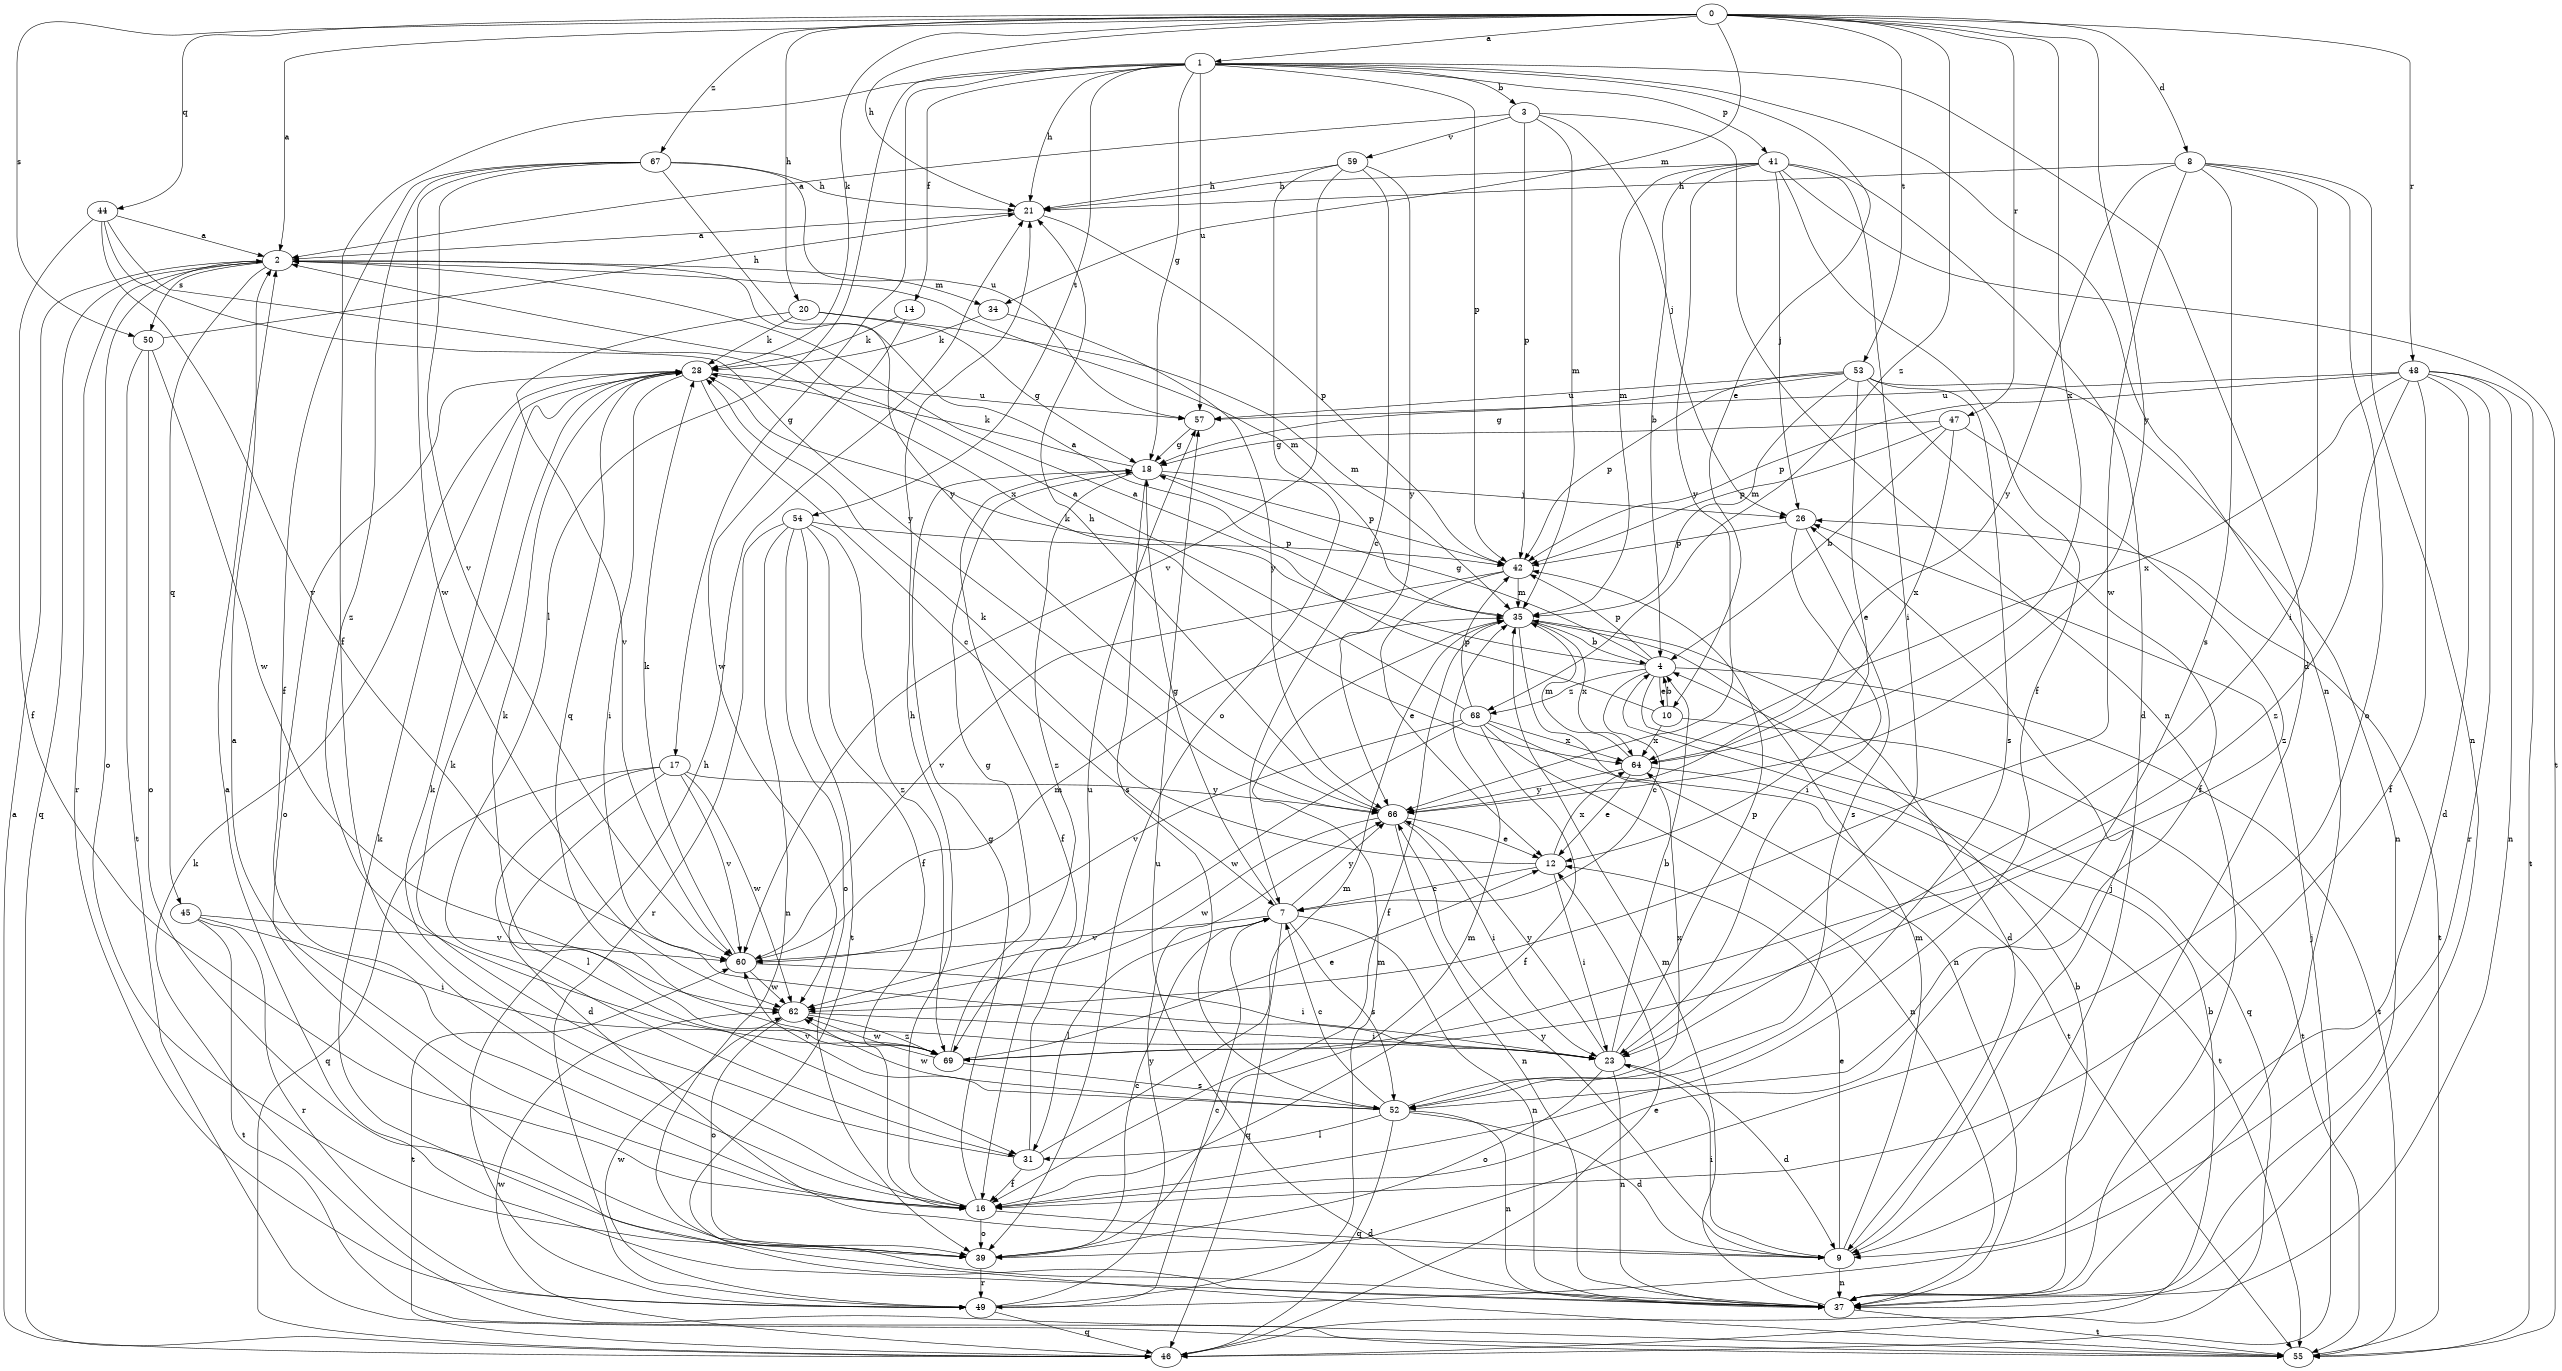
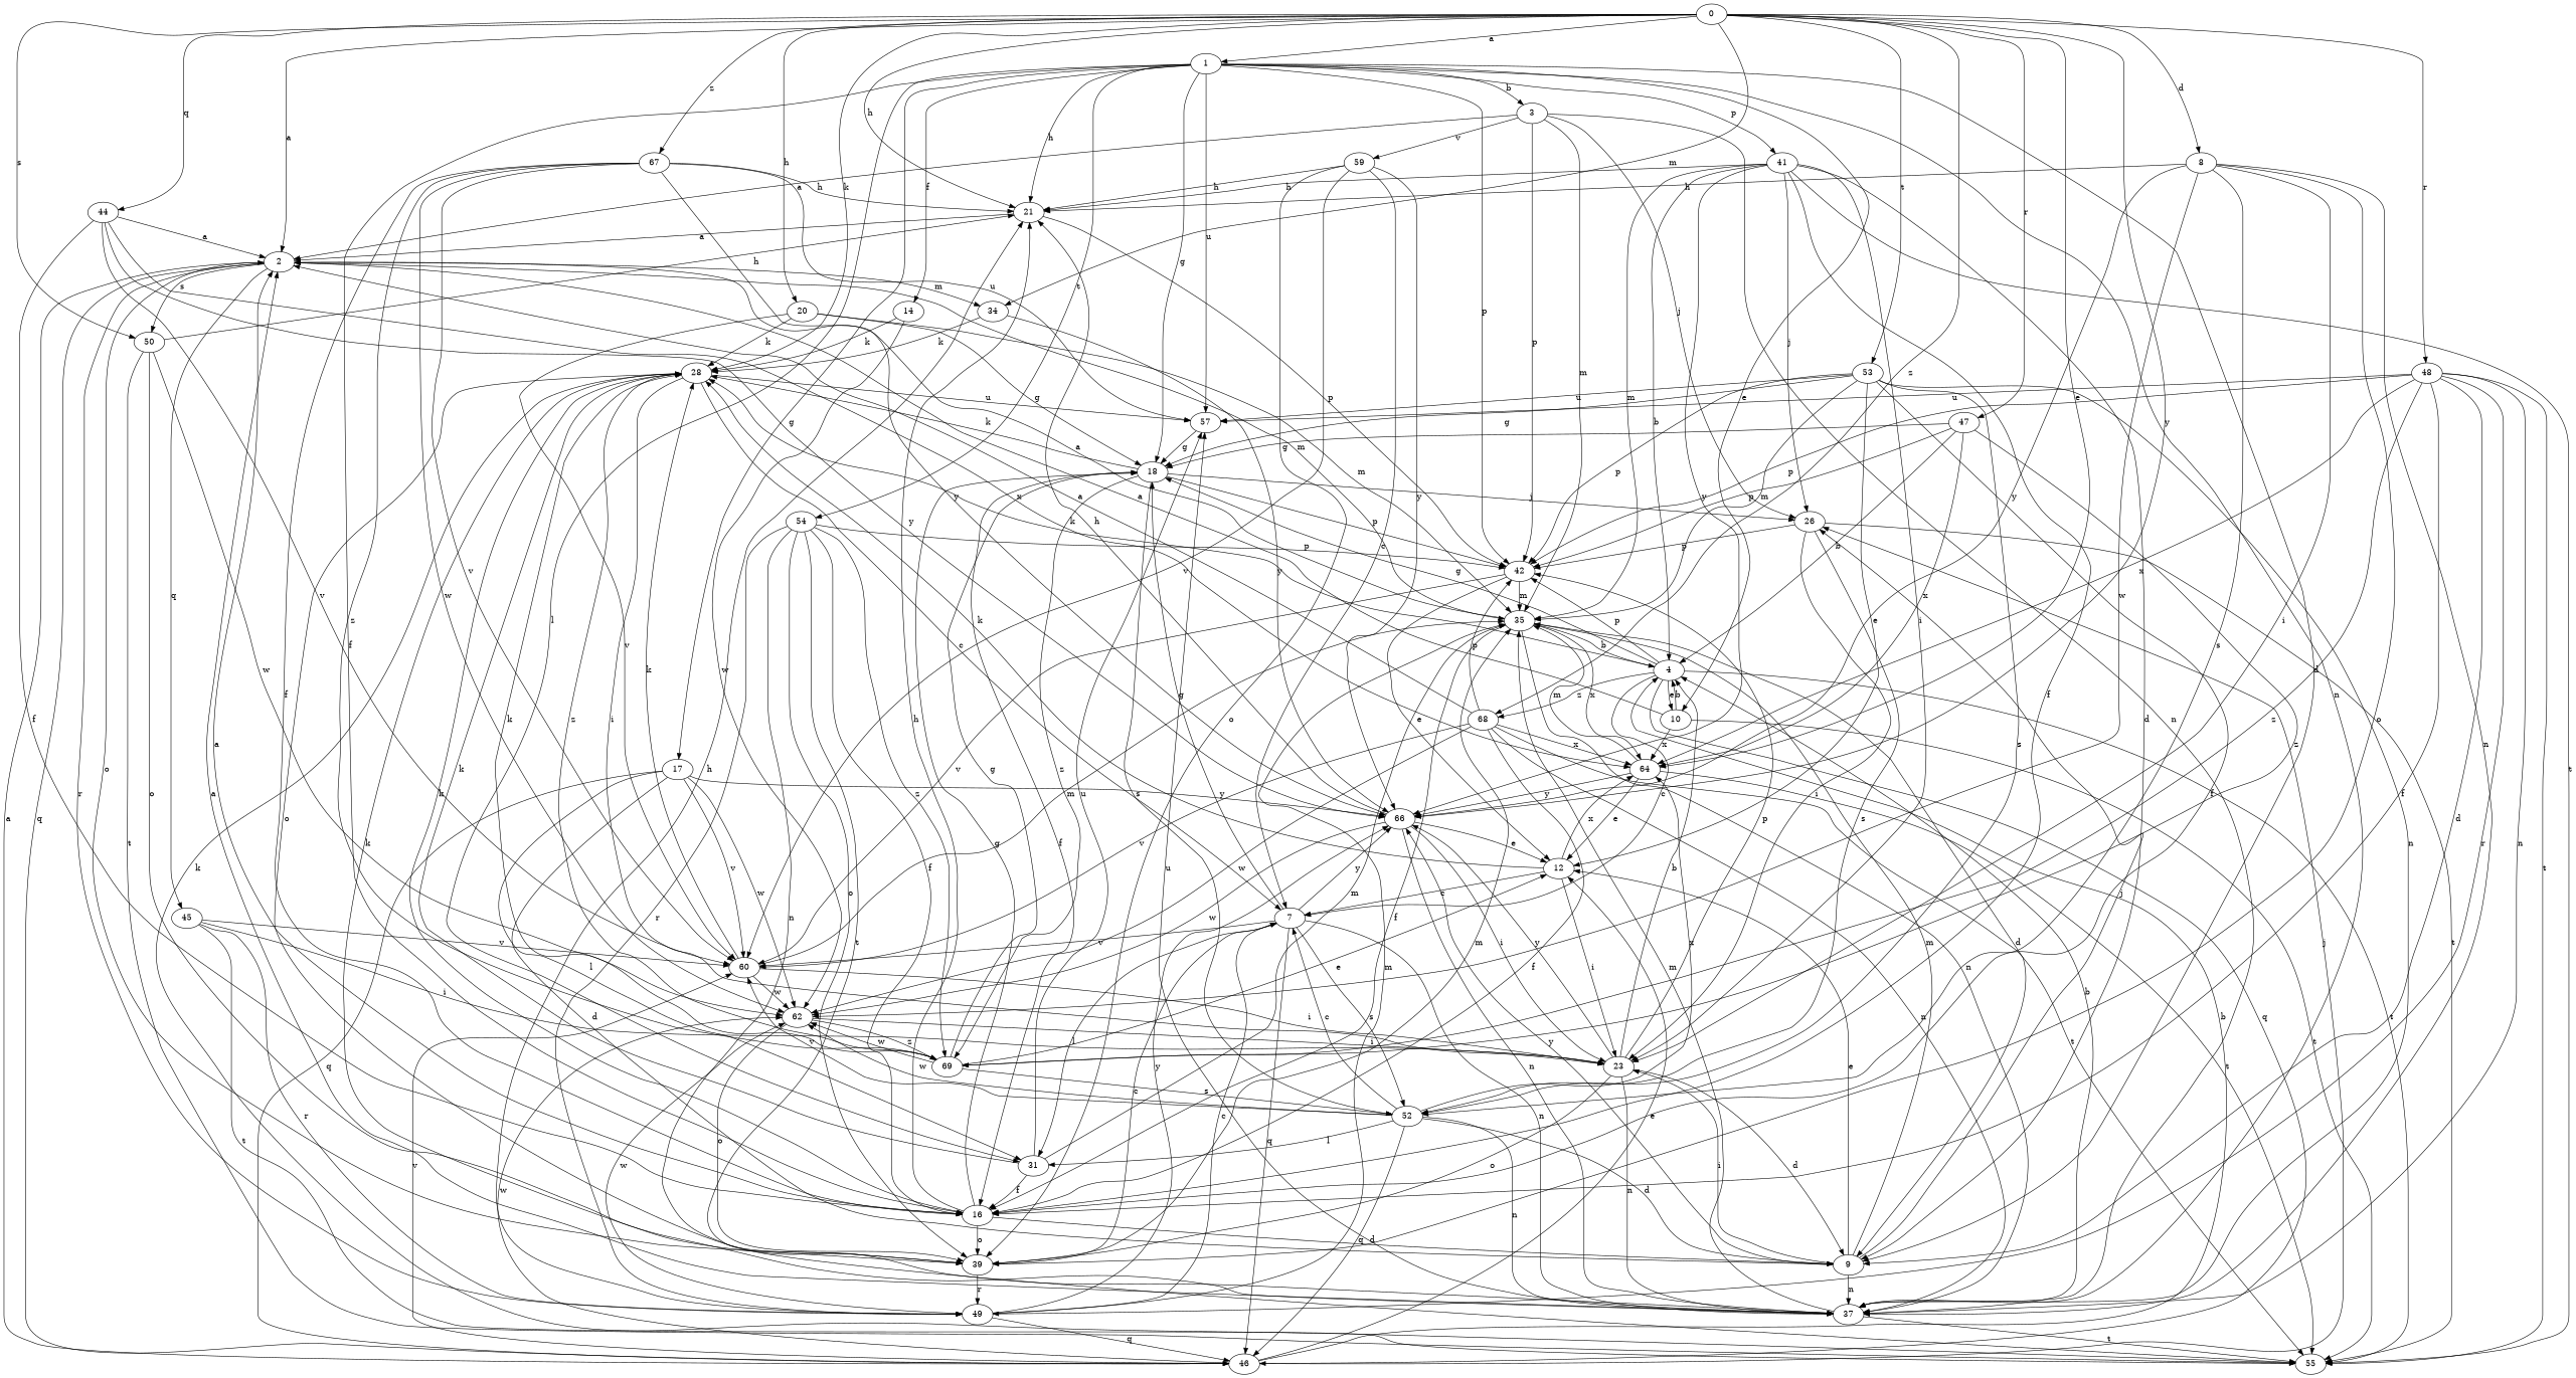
  strict digraph {
    0
    1
    2
    8
    20
    21
    28
    34
    44
    47
    48
    50
    53
    64
    66
    67
    68
    3
    9
    10
    14
    16
    17
    18
    31
    37
    41
    42
    54
    57
    35
    39
    45
    46
    49
    52
    23
    62
    60
    7
    69
    4
    55
    12
    26
    59
    0 -> 1 [label=a]
    0 -> 2 [label=a]
    0 -> 8 [label=d]
    0 -> 20 [label=h]
    0 -> 21 [label=h]
    0 -> 28 [label=k]
    0 -> 34 [label=m]
    0 -> 44 [label=q]
    0 -> 47 [label=r]
    0 -> 48 [label=r]
    0 -> 50 [label=s]
    0 -> 53 [label=t]
-   0 -> 64 [label=x]
+   0 -> 64 [label=e]
    0 -> 66 [label=y]
    0 -> 67 [label=z]
    0 -> 68 [label=z]
    1 -> 21 [label=h]
    1 -> 3 [label=b]
    1 -> 9 [label=d]
    1 -> 10 [label=e]
    1 -> 14 [label=f]
    1 -> 16 [label=f]
    1 -> 17 [label=g]
    1 -> 18 [label=g]
    1 -> 31 [label=l]
    1 -> 37 [label=n]
    1 -> 41 [label=p]
    1 -> 42 [label=p]
    1 -> 54 [label=t]
    1 -> 57 [label=u]
    2 -> 34 [label=m]
    2 -> 50 [label=s]
    2 -> 35 [label=m]
    2 -> 39 [label=o]
    2 -> 45 [label=q]
    2 -> 46 [label=q]
    2 -> 49 [label=r]
    8 -> 21 [label=h]
    8 -> 66 [label=y]
    8 -> 37 [label=n]
    8 -> 39 [label=o]
    8 -> 52 [label=s]
    8 -> 23 [label=i]
    8 -> 62 [label=w]
    20 -> 28 [label=k]
    20 -> 18 [label=g]
    20 -> 35 [label=m]
    20 -> 60 [label=v]
    21 -> 2 [label=a]
    21 -> 42 [label=p]
    28 -> 57 [label=u]
    28 -> 39 [label=o]
    28 -> 23 [label=i]
    28 -> 7 [label=c]
-   28 -> 69 [label=q]
+   28 -> 69 [label=z]
    34 -> 28 [label=k]
    34 -> 66 [label=y]
    44 -> 2 [label=a]
    44 -> 64 [label=x]
    44 -> 66 [label=y]
    44 -> 16 [label=f]
    44 -> 60 [label=v]
    47 -> 64 [label=x]
    47 -> 18 [label=g]
    47 -> 42 [label=p]
    47 -> 69 [label=z]
    47 -> 4 [label=b]
    48 -> 64 [label=x]
    48 -> 9 [label=d]
    48 -> 16 [label=f]
    48 -> 37 [label=n]
    48 -> 42 [label=p]
    48 -> 57 [label=u]
    48 -> 49 [label=r]
    48 -> 69 [label=z]
    48 -> 55 [label=t]
    50 -> 21 [label=h]
    50 -> 39 [label=o]
    50 -> 62 [label=w]
    50 -> 55 [label=t]
    53 -> 16 [label=f]
    53 -> 18 [label=g]
    53 -> 37 [label=n]
    53 -> 42 [label=p]
    53 -> 57 [label=u]
    53 -> 35 [label=m]
    53 -> 52 [label=s]
    53 -> 12 [label=e]
    64 -> 66 [label=y]
    64 -> 35 [label=m]
    64 -> 55 [label=t]
    64 -> 12 [label=e]
    66 -> 21 [label=h]
    66 -> 37 [label=n]
    66 -> 23 [label=i]
    66 -> 62 [label=w]
    66 -> 12 [label=e]
    67 -> 21 [label=h]
    67 -> 66 [label=y]
    67 -> 16 [label=f]
    67 -> 57 [label=u]
    67 -> 62 [label=w]
    67 -> 60 [label=v]
    67 -> 69 [label=z]
    68 -> 2 [label=a]
    68 -> 64 [label=x]
    68 -> 16 [label=f]
    68 -> 37 [label=n]
    68 -> 42 [label=p]
    68 -> 62 [label=w]
    68 -> 60 [label=v]
    68 -> 55 [label=t]
    3 -> 2 [label=a]
    3 -> 37 [label=n]
    3 -> 42 [label=p]
    3 -> 35 [label=m]
    3 -> 26 [label=j]
    3 -> 59 [label=v]
    9 -> 66 [label=y]
    9 -> 37 [label=n]
    9 -> 35 [label=m]
    9 -> 23 [label=i]
    9 -> 12 [label=e]
    9 -> 26 [label=j]
    10 -> 2 [label=a]
    10 -> 64 [label=x]
    10 -> 4 [label=b]
    10 -> 55 [label=t]
    14 -> 28 [label=k]
    14 -> 62 [label=w]
    16 -> 2 [label=a]
    16 -> 21 [label=h]
    16 -> 28 [label=k]
    16 -> 9 [label=d]
    16 -> 18 [label=g]
    16 -> 39 [label=o]
    17 -> 66 [label=y]
    17 -> 9 [label=d]
    17 -> 31 [label=l]
    17 -> 46 [label=q]
    17 -> 62 [label=w]
    17 -> 60 [label=v]
    18 -> 28 [label=k]
    18 -> 16 [label=f]
    18 -> 42 [label=p]
    18 -> 52 [label=s]
    18 -> 69 [label=z]
    18 -> 26 [label=j]
    31 -> 28 [label=k]
    31 -> 16 [label=f]
    31 -> 57 [label=u]
    31 -> 35 [label=m]
    37 -> 2 [label=a]
    37 -> 28 [label=k]
    37 -> 57 [label=u]
    37 -> 35 [label=m]
    37 -> 4 [label=b]
    37 -> 55 [label=t]
    41 -> 21 [label=h]
    41 -> 66 [label=y]
    41 -> 9 [label=d]
    41 -> 16 [label=f]
    41 -> 35 [label=m]
    41 -> 23 [label=i]
    41 -> 4 [label=b]
    41 -> 55 [label=t]
    41 -> 26 [label=j]
    42 -> 35 [label=m]
    42 -> 60 [label=v]
    42 -> 12 [label=e]
    54 -> 16 [label=f]
    54 -> 37 [label=n]
    54 -> 42 [label=p]
    54 -> 39 [label=o]
    54 -> 49 [label=r]
    54 -> 69 [label=z]
    54 -> 55 [label=t]
    57 -> 18 [label=g]
    35 -> 2 [label=a]
    35 -> 64 [label=x]
    35 -> 9 [label=d]
    35 -> 16 [label=f]
    35 -> 37 [label=n]
    35 -> 4 [label=b]
    39 -> 35 [label=m]
    39 -> 49 [label=r]
    39 -> 7 [label=c]
    45 -> 49 [label=r]
    45 -> 23 [label=i]
    45 -> 60 [label=v]
    45 -> 55 [label=t]
    46 -> 2 [label=a]
    46 -> 62 [label=w]
-   46 -> 60 [label=t]
+   46 -> 60 [label=v]
    46 -> 4 [label=b]
    46 -> 12 [label=e]
    46 -> 26 [label=j]
    49 -> 21 [label=h]
    49 -> 66 [label=y]
    49 -> 35 [label=m]
    49 -> 46 [label=q]
    49 -> 62 [label=w]
    49 -> 7 [label=c]
    52 -> 64 [label=x]
    52 -> 9 [label=d]
    52 -> 31 [label=l]
    52 -> 37 [label=n]
    52 -> 46 [label=q]
    52 -> 62 [label=w]
    52 -> 60 [label=v]
    52 -> 7 [label=c]
    23 -> 66 [label=y]
    23 -> 9 [label=d]
    23 -> 37 [label=n]
    23 -> 42 [label=p]
    23 -> 39 [label=o]
    23 -> 4 [label=b]
    62 -> 39 [label=o]
    62 -> 23 [label=i]
    62 -> 69 [label=z]
    60 -> 28 [label=k]
    60 -> 35 [label=m]
    60 -> 23 [label=i]
    60 -> 62 [label=w]
    7 -> 66 [label=y]
    7 -> 18 [label=g]
    7 -> 31 [label=l]
    7 -> 37 [label=n]
    7 -> 46 [label=q]
    7 -> 52 [label=s]
    7 -> 60 [label=v]
    69 -> 28 [label=k]
    69 -> 18 [label=g]
    69 -> 52 [label=s]
    69 -> 62 [label=w]
    69 -> 12 [label=e]
    4 -> 28 [label=k]
    4 -> 68 [label=z]
    4 -> 10 [label=e]
    4 -> 18 [label=g]
    4 -> 42 [label=p]
    4 -> 46 [label=q]
    4 -> 7 [label=c]
    4 -> 55 [label=t]
    55 -> 28 [label=k]
    12 -> 28 [label=k]
    12 -> 64 [label=x]
    12 -> 23 [label=i]
    12 -> 7 [label=c]
    26 -> 42 [label=p]
    26 -> 52 [label=s]
    26 -> 23 [label=i]
-   55 -> 26 [label=t]
+   26 -> 55 [label=t]
    59 -> 21 [label=h]
    59 -> 66 [label=y]
    59 -> 39 [label=o]
    59 -> 60 [label=v]
    59 -> 7 [label=c]
  }
